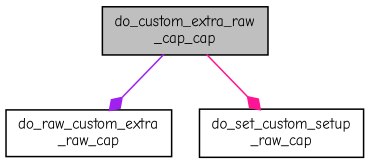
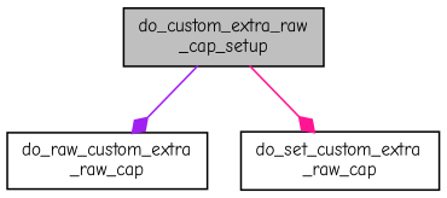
  digraph {
    fontname="Comic Neue"
    rankdir=TB
    node [color=black fontname="Comic Neue" fontsize=10 shape=record]
    edge [arrowhead=diamond fontname="Comic Neue" fontsize=10 labelfontname=Helvetica labelfontsize=10 style=solid]
-   n1 [fillcolor=grey75 fontcolor=black height=0.2 label="do_custom_extra_raw\l_cap_cap" style=filled width=0.4]
+   n1 [fillcolor=grey75 fontcolor=black height=0.2 label="do_custom_extra_raw\l_cap_setup" style=filled width=0.4]
    n2 [height=0.2 label="do_raw_custom_extra\l_raw_cap" width=0.4]
-   n3 [height=0.2 label="do_set_custom_setup\l_raw_cap" width=0.4]
+   n3 [height=0.2 label="do_set_custom_extra\l_raw_cap" width=0.4]
    n1 -> n2 [color=purple]
    n1 -> n3 [color=deeppink]
  }
